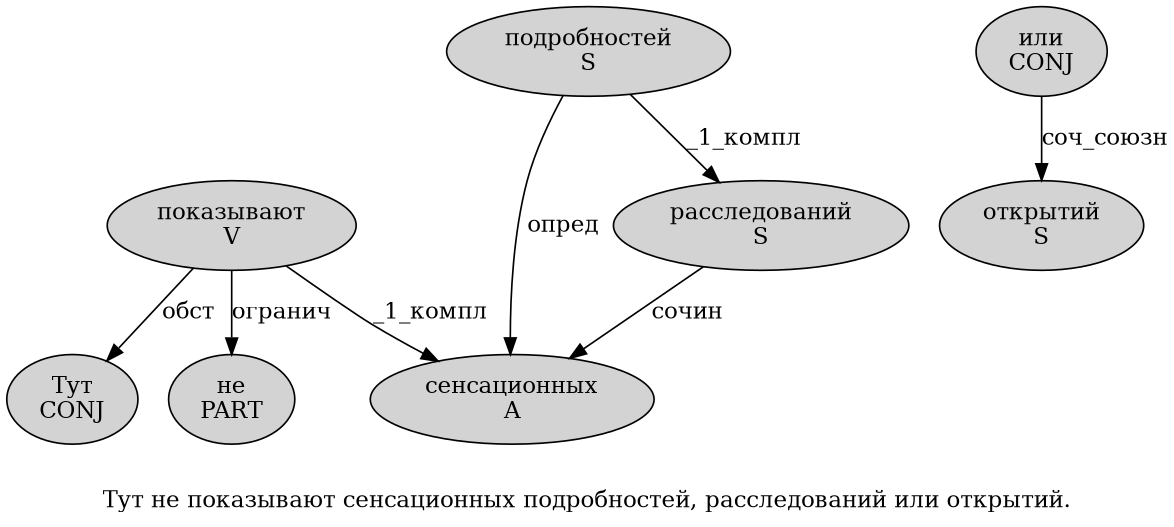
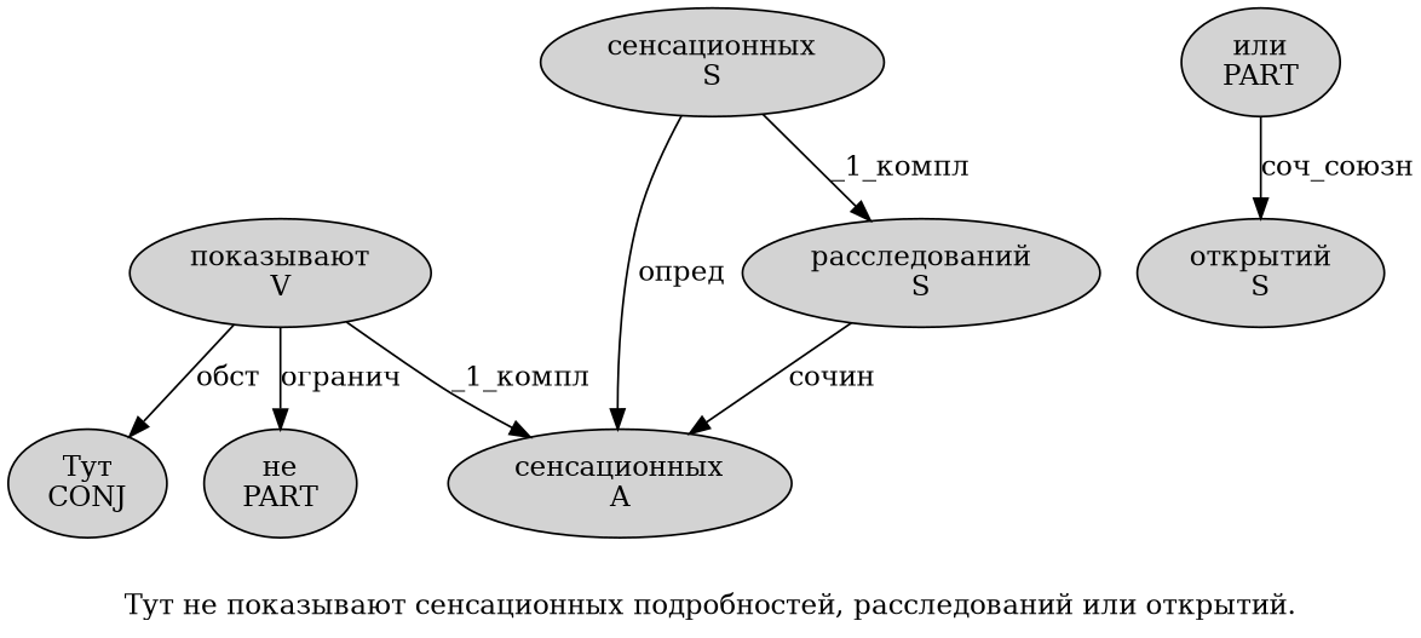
  digraph {
    label="Тут не показывают сенсационных подробностей, расследований или открытий."
    node [fillcolor=lightgray penwidth=1 shape=ellipse style=filled]
    n1 [label="Тут\nCONJ"]
    n2 [label="не\nPART"]
    n3 [label="показывают\nV"]
    n4 [label="сенсационных\nA"]
-   n5 [label="подробностей\nS"]
+   n5 [label="сенсационных\nS"]
    n6 [label="расследований\nS"]
-   n7 [label="или\nCONJ"]
+   n7 [label="или\nPART"]
    n8 [label="открытий\nS"]
    n3 -> n1 [label="обст"]
    n3 -> n2 [label="огранич"]
    n3 -> n4 [label="_1_компл"]
    n5 -> n4 [label="опред"]
    n5 -> n6 [label="_1_компл"]
    n6 -> n4 [label="сочин"]
    n7 -> n8 [label="соч_союзн"]
  }
